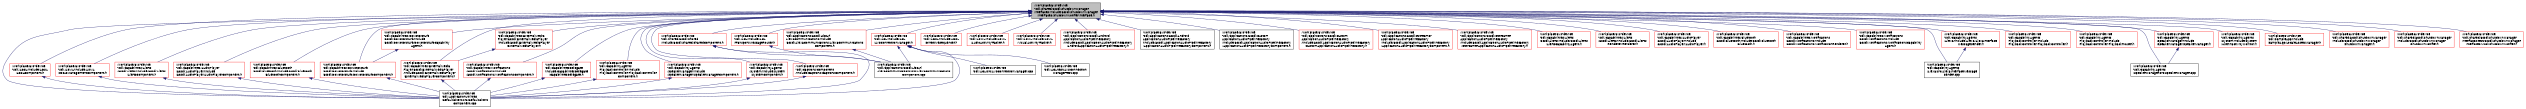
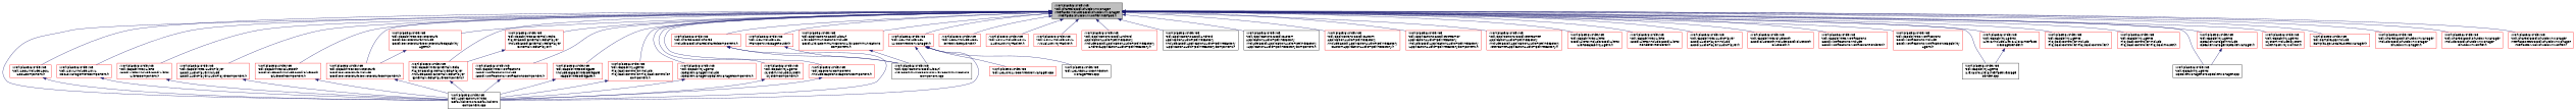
  digraph {
    node [color=red fillcolor=white fontname=Helvetica fontsize=10 shape=record style=filled]
    edge [color=midnightblue dir=back fontname=Helvetica fontsize=10 labelfontname=Helvetica labelfontsize=10 style=solid]
    n1 [color=black fillcolor=grey75 fontcolor=black height=0.2 label="/workplace/avs-device\l-sdk/shared/acsdkShutdownManager\lInterfaces/include/acsdkShutdownManager\lInterfaces/ShutdownNotifierInterface.h" width=0.4]
    n2 [height=0.2 label="/workplace/avs-device\l-sdk/ACL/include/ACL\l/AVSConnectionManager.h" width=0.4]
    n3 [color=black height=0.2 label="/workplace/avs-device\l-sdk/ApplicationUtilities\l/DefaultClient/src/DefaultClient\lComponent.cpp" width=0.4]
    n4 [height=0.2 label="/workplace/avs-device\l-sdk/ACL/include/ACL\l/Transport/MessageRouter.h" width=0.4]
    n5 [height=0.2 label="/workplace/avs-device\l-sdk/ADSL/include/ADSL\l/ADSLComponent.h" width=0.4]
    n6 [height=0.2 label="/workplace/avs-device\l-sdk/ADSL/include/ADSL\l/DirectiveSequencer.h" width=0.4]
    n7 [height=0.2 label="/workplace/avs-device\l-sdk/AFML/include/AFML\l/AudioActivityTracker.h" width=0.4]
    n8 [height=0.2 label="/workplace/avs-device\l-sdk/AFML/include/AFML\l/FocusManagementComponent.h" width=0.4]
    n9 [height=0.2 label="/workplace/avs-device\l-sdk/AFML/include/AFML\l/VisualActivityTracker.h" width=0.4]
    n10 [height=0.2 label="/workplace/avs-device\l-sdk/applications/acsdkAndroid\lApplicationAudioPipelineFactory\l/include/acsdkApplicationAudioPipelineFactory\l/AndroidApplicationAudioPipelineFactory.h" width=0.4]
    n11 [color=black height=0.2 label="/workplace/avs-device\l-sdk/applications/acsdkAndroid\lApplicationAudioPipelineFactory\l/include/acsdkApplicationAudioPipelineFactory\l/ApplicationAudioPipelineFactoryComponent.h" width=0.4]
    n12 [color=black height=0.2 label="/workplace/avs-device\l-sdk/applications/acsdkCustom\lApplicationAudioPipelineFactory\l/include/acsdkApplicationAudioPipelineFactory\l/ApplicationAudioPipelineFactoryComponent.h" width=0.4]
    n13 [height=0.2 label="/workplace/avs-device\l-sdk/applications/acsdkCustom\lApplicationAudioPipelineFactory\l/include/acsdkApplicationAudioPipelineFactory\l/CustomApplicationAudioPipelineFactory.h" width=0.4]
    n14 [height=0.2 label="/workplace/avs-device\l-sdk/applications/acsdkGstreamer\lApplicationAudioPipelineFactory\l/include/acsdkApplicationAudioPipelineFactory\l/ApplicationAudioPipelineFactoryComponent.h" width=0.4]
    n15 [height=0.2 label="/workplace/avs-device\l-sdk/applications/acsdkGstreamer\lApplicationAudioPipelineFactory\l/include/acsdkApplicationAudioPipelineFactory\l/GstreamerApplicationAudioPipelineFactory.h" width=0.4]
    n16 [height=0.2 label="/workplace/avs-device\l-sdk/applications/acsdkLibcurl\lAlexaCommunications/include\l/acsdkAlexaCommunications/AlexaCommunications\lComponent.h" width=0.4]
    n17 [height=0.2 label="/workplace/avs-device\l-sdk/capabilities/Alerts\l/acsdkAlerts/include/acsdkAlerts\l/AlertsCapabilityAgent.h" width=0.4]
    n18 [height=0.2 label="/workplace/avs-device\l-sdk/capabilities/Alerts\l/acsdkAlerts/include/acsdkAlerts\l/AlertsComponent.h" width=0.4]
    n19 [height=0.2 label="/workplace/avs-device\l-sdk/capabilities/Alerts\l/acsdkAlerts/include/acsdkAlerts\l/Renderer/Renderer.h" width=0.4]
    n20 [height=0.2 label="/workplace/avs-device\l-sdk/capabilities/AudioPlayer\l/acsdkAudioPlayer/include\l/acsdkAudioPlayer/AudioPlayer.h" width=0.4]
    n21 [height=0.2 label="/workplace/avs-device\l-sdk/capabilities/AudioPlayer\l/acsdkAudioPlayer/include\l/acsdkAudioPlayer/AudioPlayerComponent.h" width=0.4]
    n22 [height=0.2 label="/workplace/avs-device\l-sdk/capabilities/Bluetooth\l/acsdkBluetooth/include/acsdkBluetooth\l/Bluetooth.h" width=0.4]
    n23 [height=0.2 label="/workplace/avs-device\l-sdk/capabilities/Bluetooth\l/acsdkBluetooth/include/acsdkBluetooth\l/BluetoothComponent.h" width=0.4]
    n24 [height=0.2 label="/workplace/avs-device\l-sdk/capabilities/DoNotDisturb\l/acsdkDoNotDisturb/include\l/acsdkDoNotDisturb/DoNotDisturbCapability\lAgent.h" width=0.4]
    n25 [height=0.2 label="/workplace/avs-device\l-sdk/capabilities/DoNotDisturb\l/acsdkDoNotDisturb/include\l/acsdkDoNotDisturb/DoNotDisturbComponent.h" width=0.4]
    n26 [height=0.2 label="/workplace/avs-device\l-sdk/capabilities/ExternalMedia\lPlayer/acsdkExternalMediaPlayer\l/include/acsdkExternalMediaPlayer\l/ExternalMediaPlayer.h" width=0.4]
    n27 [height=0.2 label="/workplace/avs-device\l-sdk/capabilities/ExternalMedia\lPlayer/acsdkExternalMediaPlayer\l/include/acsdkExternalMediaPlayer\l/ExternalMediaPlayerComponent.h" width=0.4]
    n28 [height=0.2 label="/workplace/avs-device\l-sdk/capabilities/Notifications\l/acsdkNotifications/include\l/acsdkNotifications/NotificationRenderer.h" width=0.4]
    n29 [height=0.2 label="/workplace/avs-device\l-sdk/capabilities/Notifications\l/acsdkNotifications/include\l/acsdkNotifications/NotificationsCapability\lAgent.h" width=0.4]
    n30 [height=0.2 label="/workplace/avs-device\l-sdk/capabilities/Notifications\l/acsdkNotifications/include\l/acsdkNotifications/NotificationsComponent.h" width=0.4]
    n31 [height=0.2 label="/workplace/avs-device\l-sdk/CapabilitiesDelegate\l/include/CapabilitiesDelegate\l/CapabilitiesDelegate.h" width=0.4]
    n32 [height=0.2 label="/workplace/avs-device\l-sdk/CapabilityAgents\l/Alexa/include/Alexa/AlexaInterface\lMessageSender.h" width=0.4]
    n33 [color=black height=0.2 label="/workplace/avs-device\l-sdk/CapabilityAgents\l/Alexa/src/AlexaInterfaceMessage\lSender.cpp" width=0.4]
    n34 [height=0.2 label="/workplace/avs-device\l-sdk/CapabilityAgents\l/PlaybackController/include\l/PlaybackController/PlaybackController.h" width=0.4]
    n35 [height=0.2 label="/workplace/avs-device\l-sdk/CapabilityAgents\l/PlaybackController/include\l/PlaybackController/PlaybackController\lComponent.h" width=0.4]
    n36 [height=0.2 label="/workplace/avs-device\l-sdk/CapabilityAgents\l/PlaybackController/include\l/PlaybackController/PlaybackRouter.h" width=0.4]
    n37 [height=0.2 label="/workplace/avs-device\l-sdk/CapabilityAgents\l/SpeakerManager/include\l/SpeakerManager/SpeakerManager.h" width=0.4]
    n38 [color=black height=0.2 label="/workplace/avs-device\l-sdk/CapabilityAgents\l/SpeakerManager/src/SpeakerManager.cpp" width=0.4]
    n39 [height=0.2 label="/workplace/avs-device\l-sdk/CapabilityAgents\l/SpeakerManager/include\l/SpeakerManager/SpeakerManagerComponent.h" width=0.4]
    n40 [height=0.2 label="/workplace/avs-device\l-sdk/CapabilityAgents\l/System/include/System\l/SystemComponent.h" width=0.4]
    n41 [height=0.2 label="/workplace/avs-device\l-sdk/CapabilityAgents\l/System/include/System\l/UserInactivityMonitor.h" width=0.4]
    n42 [height=0.2 label="/workplace/avs-device\l-sdk/Captions/Component\l/include/Captions/CaptionsComponent.h" width=0.4]
    n43 [height=0.2 label="/workplace/avs-device\l-sdk/SampleApp/include\l/SampleApp/LocaleAssetsManager.h" width=0.4]
    n44 [height=0.2 label="/workplace/avs-device\l-sdk/shared/acsdkShared\l/include/acsdkShared/SharedComponent.h" width=0.4]
    n45 [height=0.2 label="/workplace/avs-device\l-sdk/shared/acsdkShutdownManager\l/include/acsdkShutdownManager\l/ShutdownManager.h" width=0.4]
    n46 [height=0.2 label="/workplace/avs-device\l-sdk/shared/acsdkShutdownManager\l/include/acsdkShutdownManager\l/ShutdownNotifier.h" width=0.4]
    n47 [height=0.2 label="/workplace/avs-device\l-sdk/shared/acsdkShutdownManager\lInterfaces/test/acsdkShutdownManager\lInterfaces/MockShutdownNotifier.h" width=0.4]
-   n48 [color=black height=0.2 label="/workplace/avs-device\l-sdk/ACL/src/AVSConnectionManager.cpp" width=0.4]
+   n48 [height=0.2 label="/workplace/avs-device\l-sdk/ACL/src/AVSConnectionManager.cpp" width=0.4]
    n49 [color=black height=0.2 label="/workplace/avs-device\l-sdk/ACL/test/AVSConnection\lManagerTest.cpp" width=0.4]
    n50 [color=black height=0.2 label="/workplace/avs-device\l-sdk/applications/acsdkLibcurl\lAlexaCommunications/src/AlexaCommunications\lComponent.cpp" width=0.4]
    n1 -> n2
    n1 -> n3
    n1 -> n4
    n1 -> n5
    n1 -> n6
    n1 -> n7
    n1 -> n8
    n1 -> n9
    n1 -> n10
    n1 -> n11
    n1 -> n12
    n1 -> n13
    n1 -> n14
    n1 -> n15
    n1 -> n16
    n1 -> n17
    n1 -> n18
    n1 -> n19
    n1 -> n20
    n1 -> n21
    n1 -> n22
    n1 -> n23
    n1 -> n24
    n1 -> n25
    n1 -> n26
    n1 -> n27
    n1 -> n28
    n1 -> n29
    n1 -> n30
    n1 -> n31
    n1 -> n32
    n1 -> n33
    n1 -> n34
    n1 -> n35
    n1 -> n36
    n1 -> n37
    n1 -> n38
    n1 -> n39
    n1 -> n40
    n1 -> n41
    n1 -> n42
    n1 -> n43
    n1 -> n44
    n1 -> n45
    n1 -> n46
    n1 -> n47
    n2 -> n3
    n2 -> n48
    n2 -> n49
    n2 -> n50
    n4 -> n50
    n5 -> n3
    n8 -> n3
    n16 -> n50
    n18 -> n3
    n21 -> n3
    n23 -> n3
    n24 -> n25
    n25 -> n3
    n26 -> n27
    n27 -> n3
    n30 -> n3
    n31 -> n3
    n32 -> n33
    n35 -> n3
    n37 -> n38
    n39 -> n3
    n40 -> n3
    n42 -> n3
    n44 -> n3
    n44 -> n50
  }
